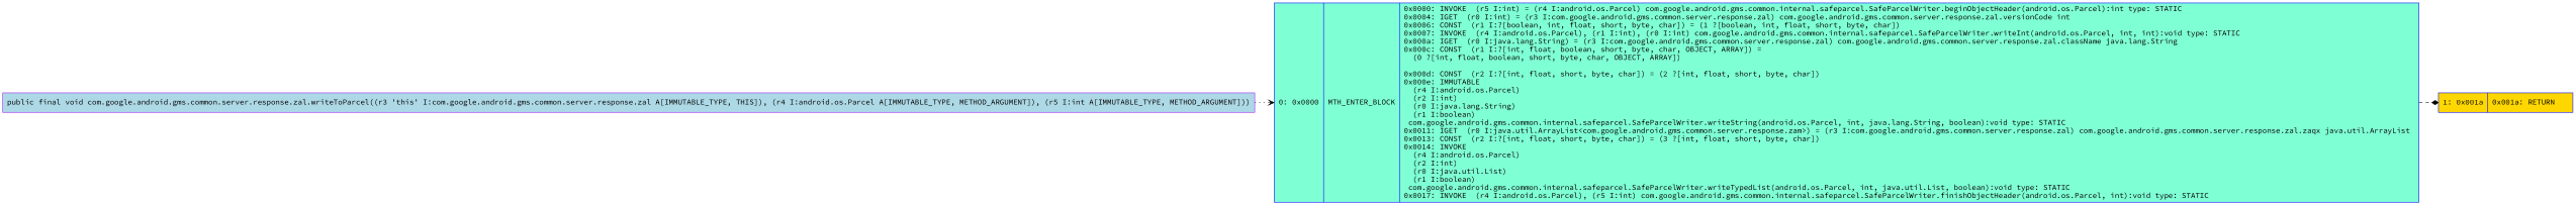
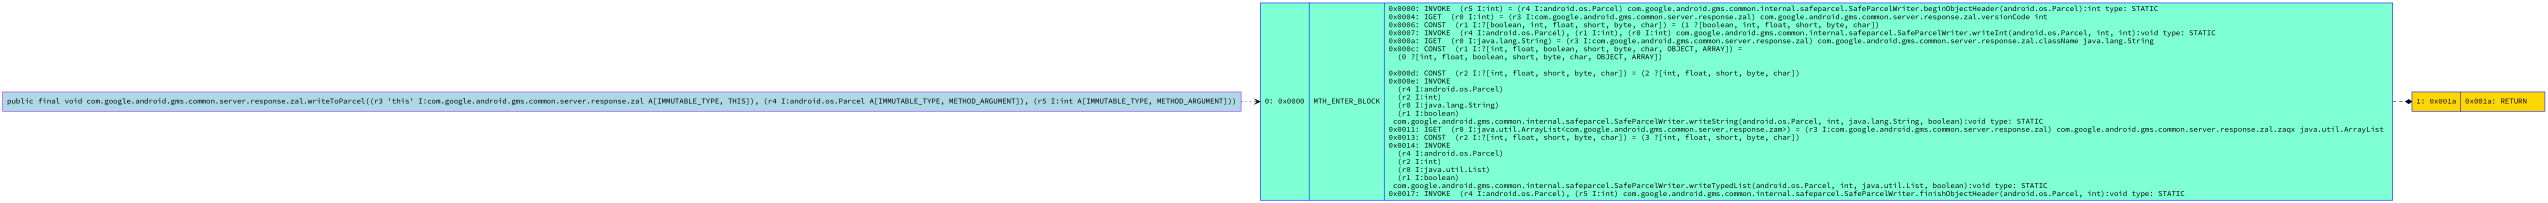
  digraph {
    rankdir=LR
    fontname="Source Code Pro"
    node [shape=record style=filled color=blue fontname="Source Code Pro"]
    edge [fontname="Source Code Pro"]
-   n1 [label="{0\:\ 0x0000|MTH_ENTER_BLOCK\l|0x0000: INVOKE  (r5 I:int) = (r4 I:android.os.Parcel) com.google.android.gms.common.internal.safeparcel.SafeParcelWriter.beginObjectHeader(android.os.Parcel):int type: STATIC \l0x0004: IGET  (r0 I:int) = (r3 I:com.google.android.gms.common.server.response.zal) com.google.android.gms.common.server.response.zal.versionCode int \l0x0006: CONST  (r1 I:?[boolean, int, float, short, byte, char]) = (1 ?[boolean, int, float, short, byte, char]) \l0x0007: INVOKE  (r4 I:android.os.Parcel), (r1 I:int), (r0 I:int) com.google.android.gms.common.internal.safeparcel.SafeParcelWriter.writeInt(android.os.Parcel, int, int):void type: STATIC \l0x000a: IGET  (r0 I:java.lang.String) = (r3 I:com.google.android.gms.common.server.response.zal) com.google.android.gms.common.server.response.zal.className java.lang.String \l0x000c: CONST  (r1 I:?[int, float, boolean, short, byte, char, OBJECT, ARRAY]) = \l  (0 ?[int, float, boolean, short, byte, char, OBJECT, ARRAY])\l \l0x000d: CONST  (r2 I:?[int, float, short, byte, char]) = (2 ?[int, float, short, byte, char]) \l0x000e: IMMUTABLE  \l  (r4 I:android.os.Parcel)\l  (r2 I:int)\l  (r0 I:java.lang.String)\l  (r1 I:boolean)\l com.google.android.gms.common.internal.safeparcel.SafeParcelWriter.writeString(android.os.Parcel, int, java.lang.String, boolean):void type: STATIC \l0x0011: IGET  (r0 I:java.util.ArrayList\<com.google.android.gms.common.server.response.zam\>) = (r3 I:com.google.android.gms.common.server.response.zal) com.google.android.gms.common.server.response.zal.zaqx java.util.ArrayList \l0x0013: CONST  (r2 I:?[int, float, short, byte, char]) = (3 ?[int, float, short, byte, char]) \l0x0014: INVOKE  \l  (r4 I:android.os.Parcel)\l  (r2 I:int)\l  (r0 I:java.util.List)\l  (r1 I:boolean)\l com.google.android.gms.common.internal.safeparcel.SafeParcelWriter.writeTypedList(android.os.Parcel, int, java.util.List, boolean):void type: STATIC \l0x0017: INVOKE  (r4 I:android.os.Parcel), (r5 I:int) com.google.android.gms.common.internal.safeparcel.SafeParcelWriter.finishObjectHeader(android.os.Parcel, int):void type: STATIC \l}" fillcolor=aquamarine]
+   n1 [label="{0\:\ 0x0000|MTH_ENTER_BLOCK\l|0x0000: INVOKE  (r5 I:int) = (r4 I:android.os.Parcel) com.google.android.gms.common.internal.safeparcel.SafeParcelWriter.beginObjectHeader(android.os.Parcel):int type: STATIC \l0x0004: IGET  (r0 I:int) = (r3 I:com.google.android.gms.common.server.response.zal) com.google.android.gms.common.server.response.zal.versionCode int \l0x0006: CONST  (r1 I:?[boolean, int, float, short, byte, char]) = (1 ?[boolean, int, float, short, byte, char]) \l0x0007: INVOKE  (r4 I:android.os.Parcel), (r1 I:int), (r0 I:int) com.google.android.gms.common.internal.safeparcel.SafeParcelWriter.writeInt(android.os.Parcel, int, int):void type: STATIC \l0x000a: IGET  (r0 I:java.lang.String) = (r3 I:com.google.android.gms.common.server.response.zal) com.google.android.gms.common.server.response.zal.className java.lang.String \l0x000c: CONST  (r1 I:?[int, float, boolean, short, byte, char, OBJECT, ARRAY]) = \l  (0 ?[int, float, boolean, short, byte, char, OBJECT, ARRAY])\l \l0x000d: CONST  (r2 I:?[int, float, short, byte, char]) = (2 ?[int, float, short, byte, char]) \l0x000e: INVOKE  \l  (r4 I:android.os.Parcel)\l  (r2 I:int)\l  (r0 I:java.lang.String)\l  (r1 I:boolean)\l com.google.android.gms.common.internal.safeparcel.SafeParcelWriter.writeString(android.os.Parcel, int, java.lang.String, boolean):void type: STATIC \l0x0011: IGET  (r0 I:java.util.ArrayList\<com.google.android.gms.common.server.response.zam\>) = (r3 I:com.google.android.gms.common.server.response.zal) com.google.android.gms.common.server.response.zal.zaqx java.util.ArrayList \l0x0013: CONST  (r2 I:?[int, float, short, byte, char]) = (3 ?[int, float, short, byte, char]) \l0x0014: INVOKE  \l  (r4 I:android.os.Parcel)\l  (r2 I:int)\l  (r0 I:java.util.List)\l  (r1 I:boolean)\l com.google.android.gms.common.internal.safeparcel.SafeParcelWriter.writeTypedList(android.os.Parcel, int, java.util.List, boolean):void type: STATIC \l0x0017: INVOKE  (r4 I:android.os.Parcel), (r5 I:int) com.google.android.gms.common.internal.safeparcel.SafeParcelWriter.finishObjectHeader(android.os.Parcel, int):void type: STATIC \l}" fillcolor=aquamarine]
    n2 [label="{1\:\ 0x001a|0x001a: RETURN   \l}" fillcolor=gold]
    n3 [label="{public final void com.google.android.gms.common.server.response.zal.writeToParcel((r3 'this' I:com.google.android.gms.common.server.response.zal A[IMMUTABLE_TYPE, THIS]), (r4 I:android.os.Parcel A[IMMUTABLE_TYPE, METHOD_ARGUMENT]), (r5 I:int A[IMMUTABLE_TYPE, METHOD_ARGUMENT])) }" fillcolor=lightblue color=purple]
    n1 -> n2 [style=dashed arrowhead=diamond]
    n3 -> n1 [style=dotted arrowhead=vee]
  }
